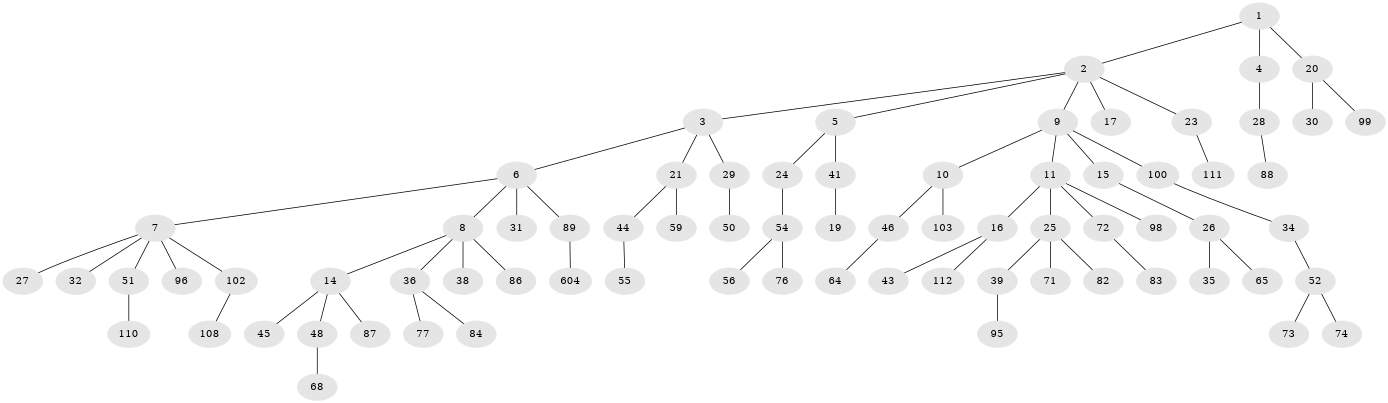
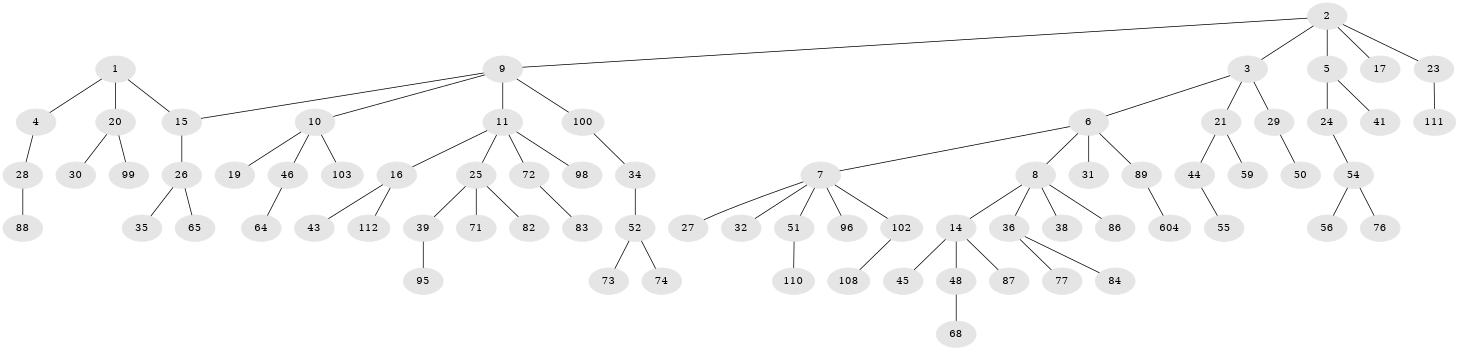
  graph {
    node [color=gray90 style=filled]
    1 [super="+85"]
    2 [super="+13"]
    4 [super="+106"]
    20 [super="+109"]
    3 [super="+21"]
    5
    9 [super="+60"]
    17
    23 [super="+101"]
    28 [super="+107"]
    30
    99
    6
    n14 [label=21 super="+37"]
    29
    24 [super="+63"]
    41 [super="+62"]
    10 [super="+18"]
    11 [super="+57"]
    15
    100
    111
    7 [super="+12"]
    8 [super="+67"]
    31 [super="+70"]
    89
    44 [super="+92"]
    59
    50
    88 [super="+94"]
    54 [super="+61"]
    27
    32
    51 [super="+58"]
    96
    102
    14 [super="+47"]
    36 [super="+42"]
    38
    86
    n41 [label=604 super="+105"]
    110
    108
    45
    48
    87
    77 [super="+80"]
    84
    19 [super="+97"]
    46 [super="+53"]
    103
    16 [super="+33"]
    25 [super="+49"]
    72
    98
    26 [super="+91"]
    34 [super="+79"]
    64
    43 [super="+75"]
    112
    39 [super="+40"]
    71
    82
    83
    68 [super="+78"]
    35
    65 [super="+93"]
    55
    52 [super="+69"]
    56 [super="+90"]
    76
    95
    73
    74
-   1 -- 2
+   1 -- 15
    1 -- 4
    1 -- 20
    2 -- 3
    2 -- 5
    2 -- 9
    2 -- 17
    2 -- 23
    4 -- 28
    20 -- 30
    20 -- 99
    3 -- 6
    3 -- n14
    3 -- 29
    5 -- 24
    5 -- 41
    9 -- 10
    9 -- 11
    9 -- 15
    9 -- 100
    23 -- 111
    28 -- 88
    6 -- 7
    6 -- 8
    6 -- 31
    6 -- 89
    n14 -- 44
    n14 -- 59
    29 -- 50
    24 -- 54
-   41 -- 19
+   10 -- 19
    10 -- 46
    10 -- 103
    11 -- 16
    11 -- 25
    11 -- 72
    11 -- 98
    15 -- 26
    100 -- 34
    7 -- 27
    7 -- 32
    7 -- 51
    7 -- 96
    7 -- 102
    8 -- 14
    8 -- 36
    8 -- 38
    8 -- 86
    89 -- n41
    44 -- 55
    54 -- 56
    54 -- 76
    51 -- 110
    102 -- 108
    14 -- 45
    14 -- 48
    14 -- 87
    36 -- 77
    36 -- 84
    48 -- 68
    46 -- 64
    16 -- 43
    16 -- 112
    25 -- 39
    25 -- 71
    25 -- 82
    72 -- 83
    26 -- 35
    26 -- 65
    34 -- 52
    39 -- 95
    52 -- 73
    52 -- 74
  }
